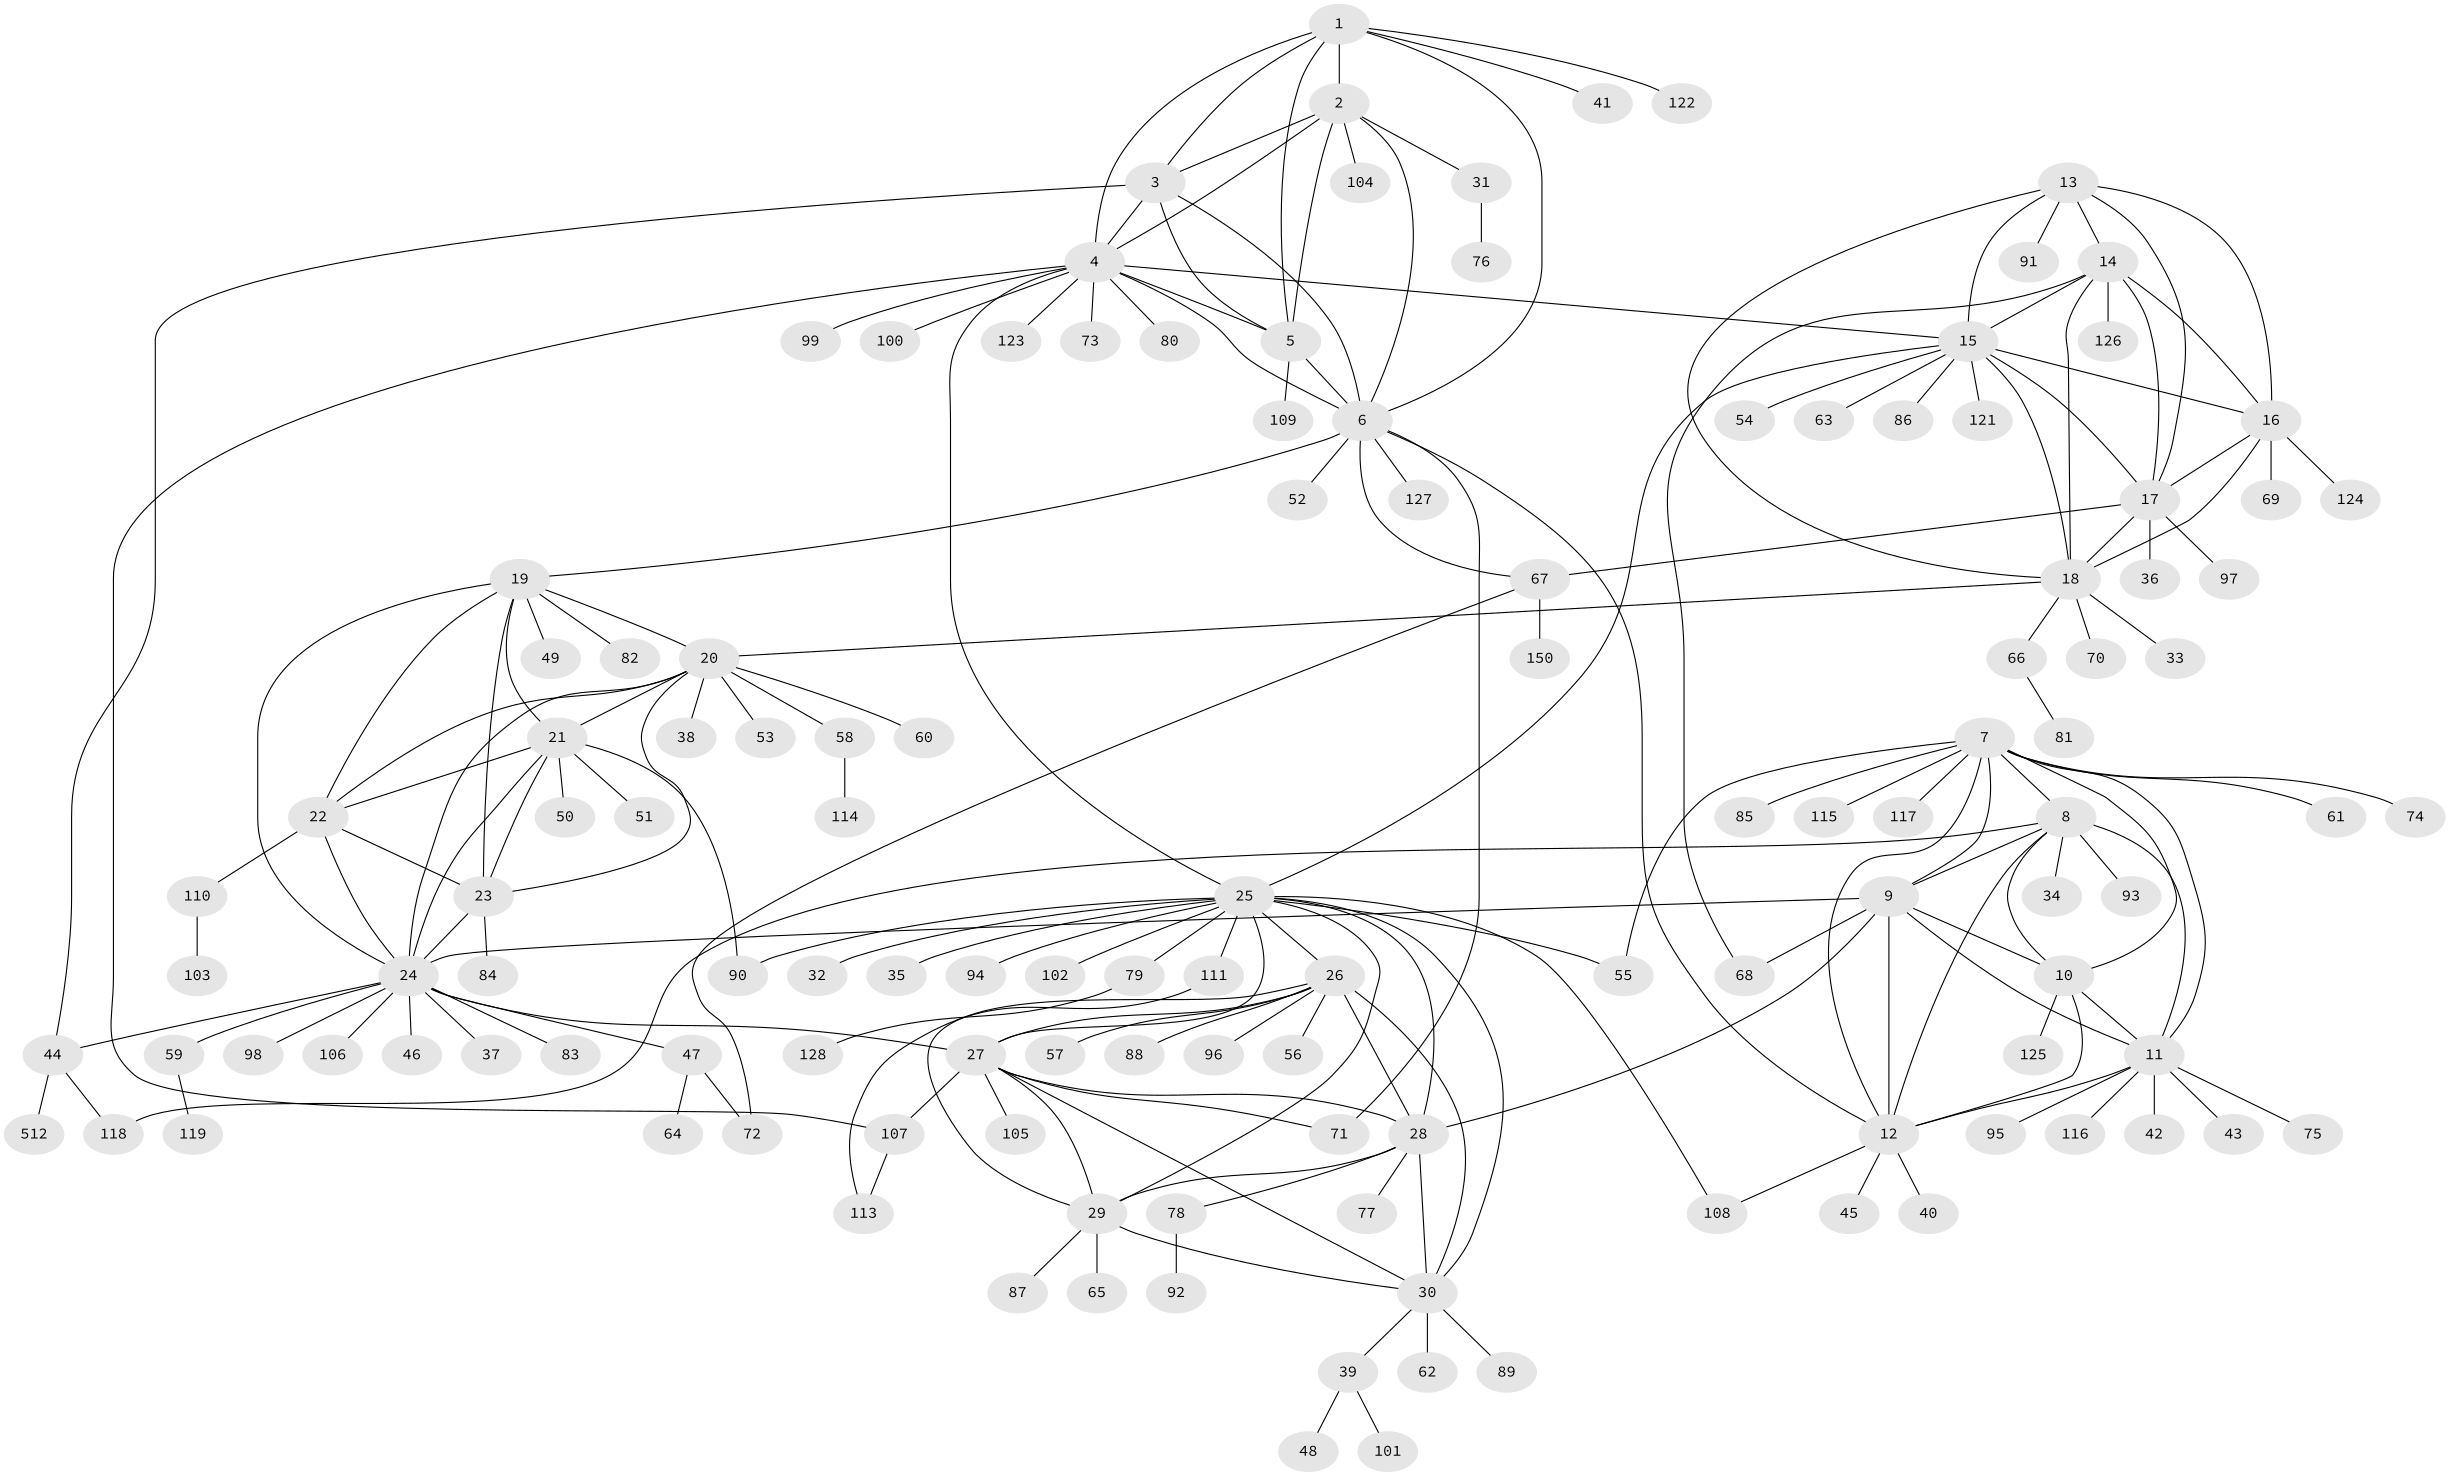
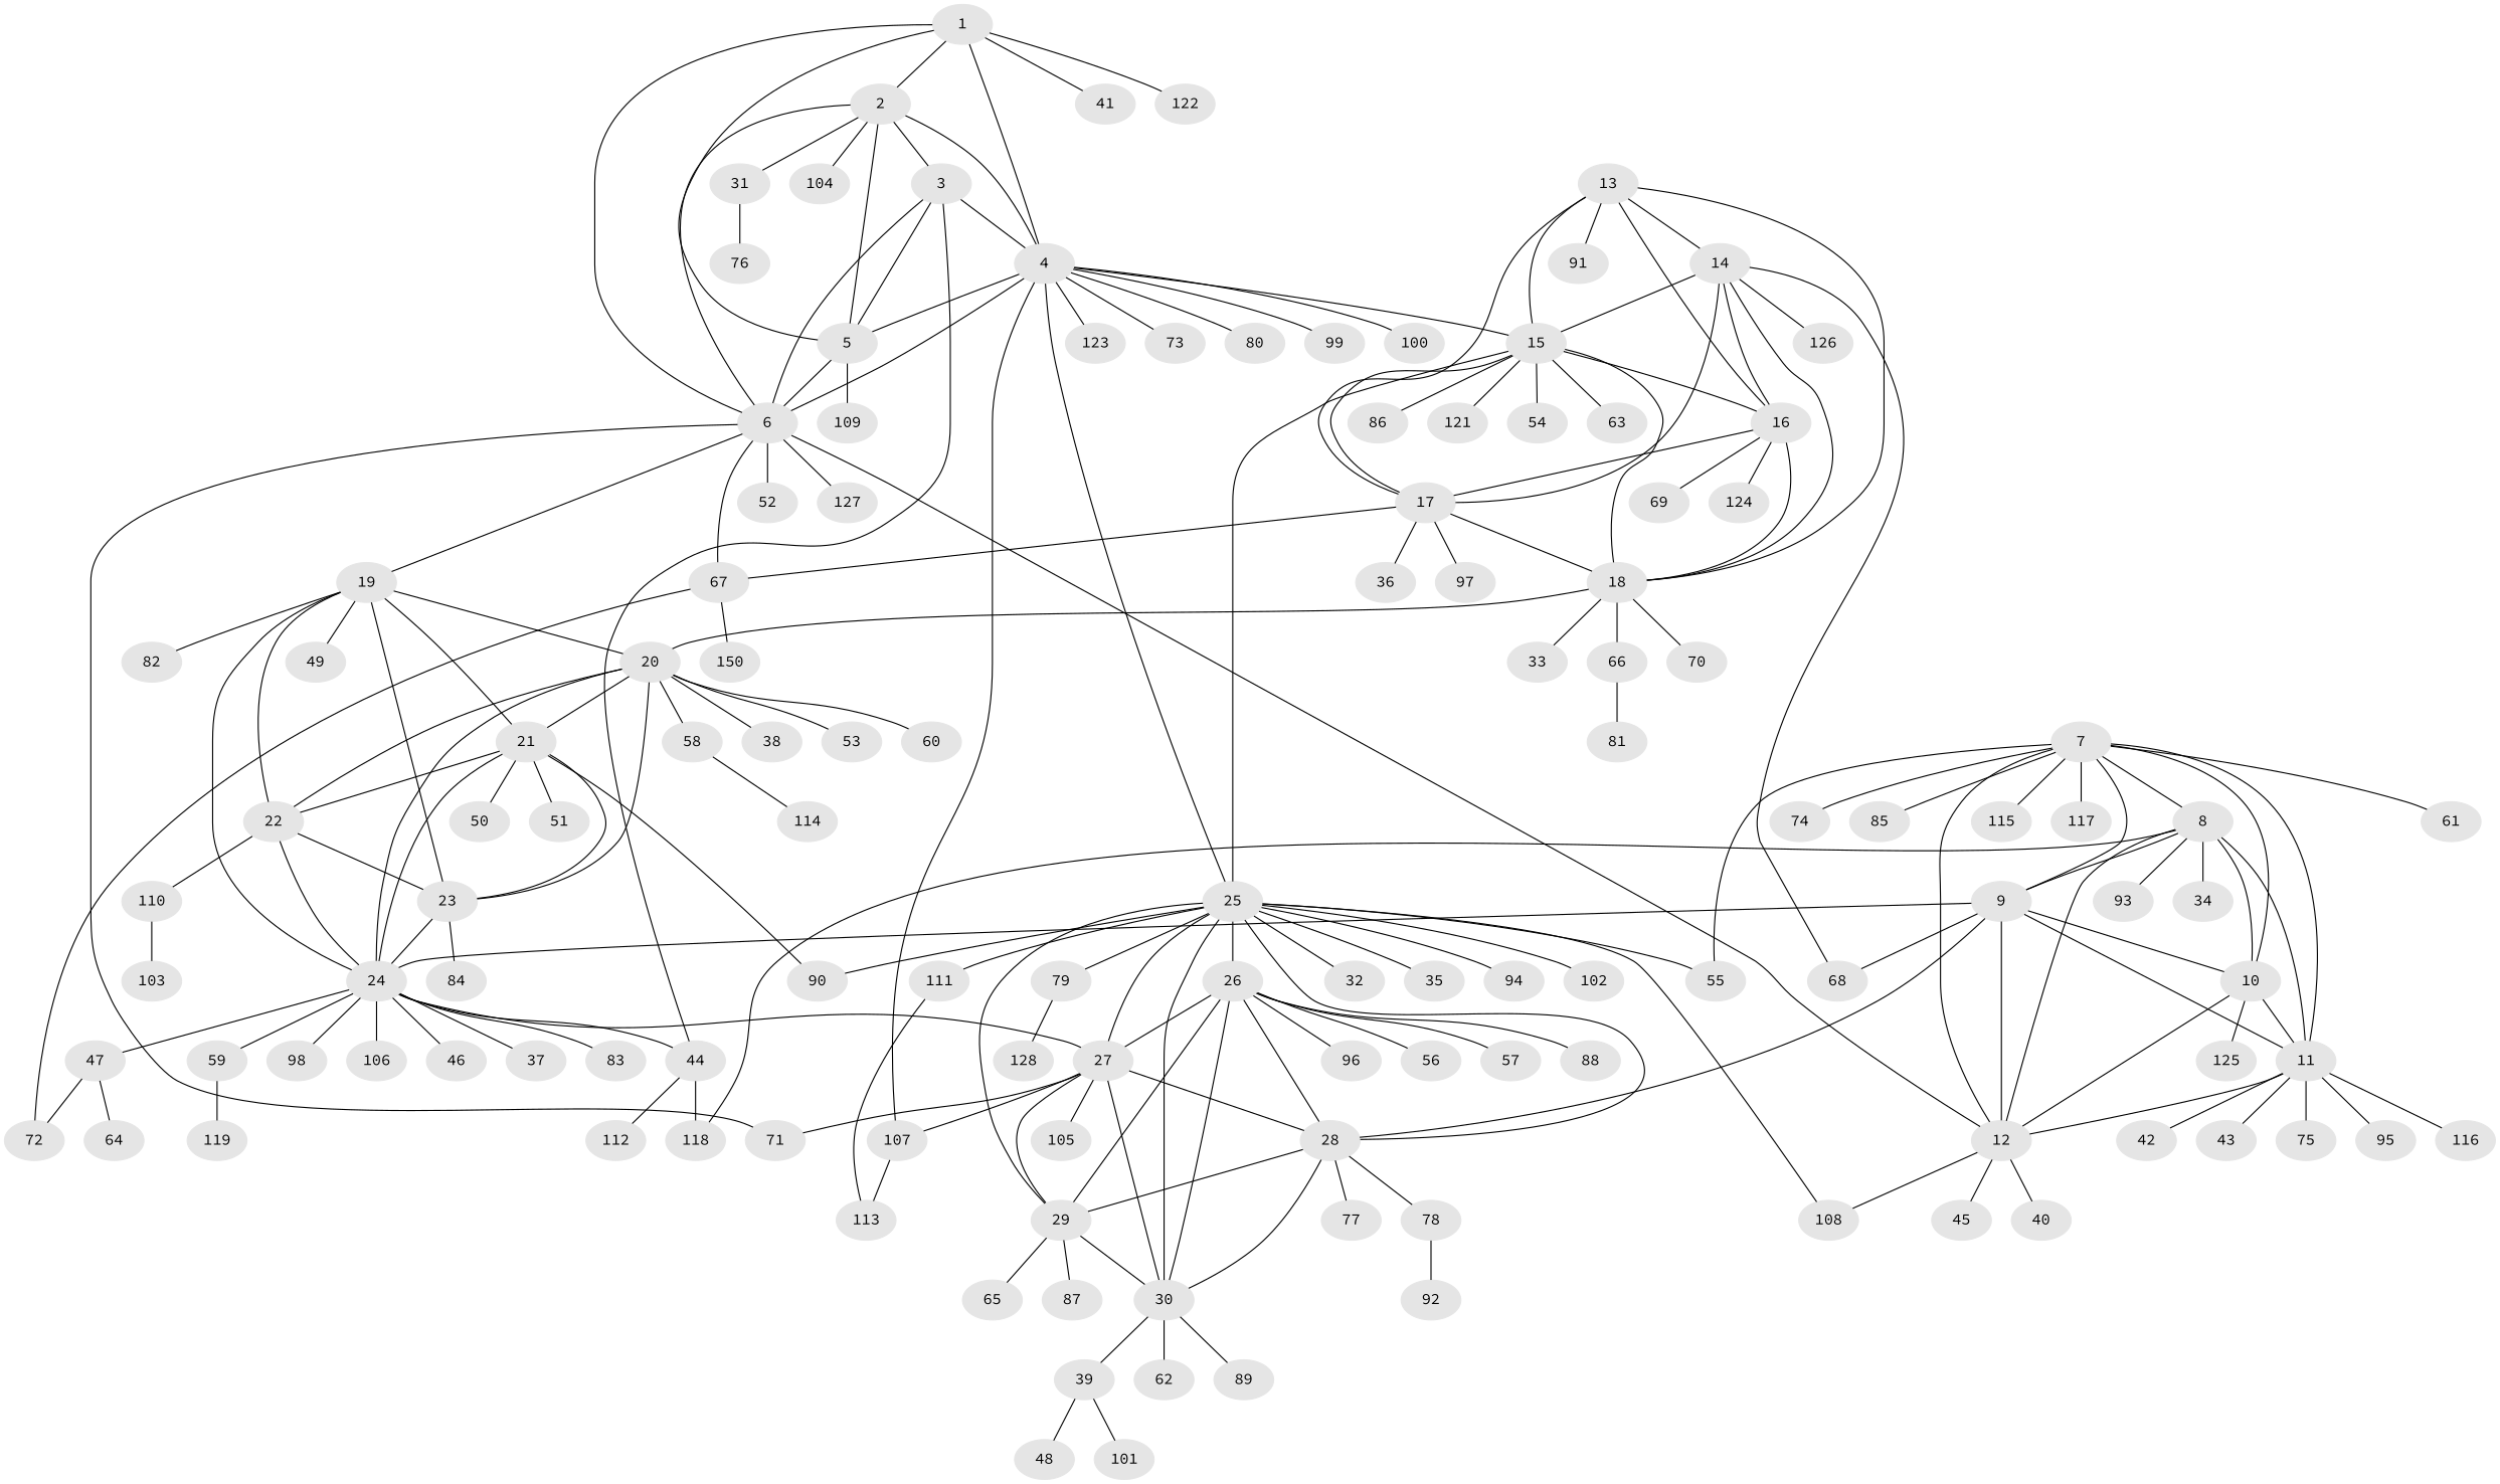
  graph {
    fontname="Source Code Pro"
    node [color=gray90 fontname="Source Code Pro" style=filled]
    edge [fontname="Source Code Pro"]
    1
    2
    3
    4
    5
    6
    41
    122
    31
    104
    44
    15
    25
    73
    80
    99
    100
    107
    123
    109
    12
    19
    52
    67
    71
    127
    76
    118
-   112 [label=512]
+   112
    16
    17
    18
    54
    63
    86
    121
    55
    28
    108
    90
    27
    26
    29
    30
    32
    35
    79
    94
    102
    111
    113
    40
    45
    24
    20
    21
    22
    23
    49
    82
    72
    n62 [label=150]
    7
    8
    9
    10
    11
    61
    74
    85
    115
    117
    34
    93
    68
    125
    42
    43
    75
    95
    116
    14
    126
    37
    46
    47
    59
    83
    98
    106
    77
    78
    13
    91
    69
    124
    36
    97
    33
    66
    70
    38
    53
    58
    60
    81
    50
    51
    110
    84
    114
    103
    105
    64
    119
    56
    57
    88
    96
    65
    87
    39
    62
    89
    128
    92
    48
    101
    1 -- 2
-   1 -- 3
    1 -- 4
    1 -- 5
    1 -- 6
    1 -- 41
    1 -- 122
    2 -- 3
    2 -- 4
    2 -- 5
    2 -- 6
    2 -- 31
    2 -- 104
    3 -- 4
    3 -- 5
    3 -- 6
    3 -- 44
    4 -- 5
    4 -- 6
    4 -- 15
    4 -- 25
    4 -- 73
    4 -- 80
    4 -- 99
    4 -- 100
    4 -- 107
    4 -- 123
    5 -- 6
    5 -- 109
    6 -- 12
    6 -- 19
    6 -- 52
    6 -- 67
    6 -- 71
    6 -- 127
    31 -- 76
    44 -- 118
    44 -- 112
    15 -- 25
    15 -- 16
    15 -- 17
    15 -- 18
    15 -- 54
    15 -- 63
    15 -- 86
    15 -- 121
    25 -- 55
    25 -- 28
    25 -- 108
    25 -- 90
    25 -- 27
    25 -- 26
    25 -- 29
    25 -- 30
    25 -- 32
    25 -- 35
    25 -- 79
    25 -- 94
    25 -- 102
    25 -- 111
    107 -- 113
    12 -- 108
    12 -- 40
    12 -- 45
    19 -- 24
    19 -- 20
    19 -- 21
    19 -- 22
    19 -- 23
    19 -- 49
    19 -- 82
    67 -- 72
    67 -- n62
    16 -- 17
    16 -- 18
    16 -- 69
    16 -- 124
    17 -- 67
    17 -- 18
    17 -- 36
    17 -- 97
    18 -- 20
    18 -- 33
    18 -- 66
    18 -- 70
    28 -- 29
    28 -- 30
    28 -- 77
    28 -- 78
    27 -- 107
    27 -- 71
    27 -- 28
    27 -- 29
    27 -- 30
    27 -- 105
    26 -- 28
    26 -- 27
    26 -- 29
    26 -- 30
    26 -- 56
    26 -- 57
    26 -- 88
    26 -- 96
    29 -- 30
    29 -- 65
    29 -- 87
    30 -- 39
    30 -- 62
    30 -- 89
    79 -- 128
    111 -- 113
    24 -- 44
    24 -- 27
    24 -- 37
    24 -- 46
    24 -- 47
    24 -- 59
    24 -- 83
    24 -- 98
    24 -- 106
    20 -- 24
    20 -- 21
    20 -- 22
    20 -- 23
    20 -- 38
    20 -- 53
    20 -- 58
    20 -- 60
    21 -- 90
    21 -- 24
    21 -- 22
    21 -- 23
    21 -- 50
    21 -- 51
    22 -- 24
    22 -- 23
    22 -- 110
    23 -- 24
    23 -- 84
    7 -- 12
    7 -- 55
    7 -- 8
    7 -- 9
    7 -- 10
    7 -- 11
    7 -- 61
    7 -- 74
    7 -- 85
    7 -- 115
    7 -- 117
    8 -- 12
    8 -- 118
    8 -- 9
    8 -- 10
    8 -- 11
    8 -- 34
    8 -- 93
    9 -- 12
    9 -- 28
    9 -- 24
    9 -- 10
    9 -- 11
    9 -- 68
    10 -- 12
    10 -- 11
    10 -- 125
    11 -- 12
    11 -- 42
    11 -- 43
    11 -- 75
    11 -- 95
    11 -- 116
    14 -- 15
    14 -- 16
    14 -- 17
    14 -- 18
    14 -- 68
    14 -- 126
    47 -- 72
    47 -- 64
    59 -- 119
    78 -- 92
    13 -- 15
    13 -- 16
    13 -- 17
    13 -- 18
    13 -- 14
    13 -- 91
    66 -- 81
    58 -- 114
    110 -- 103
    39 -- 48
    39 -- 101
  }
